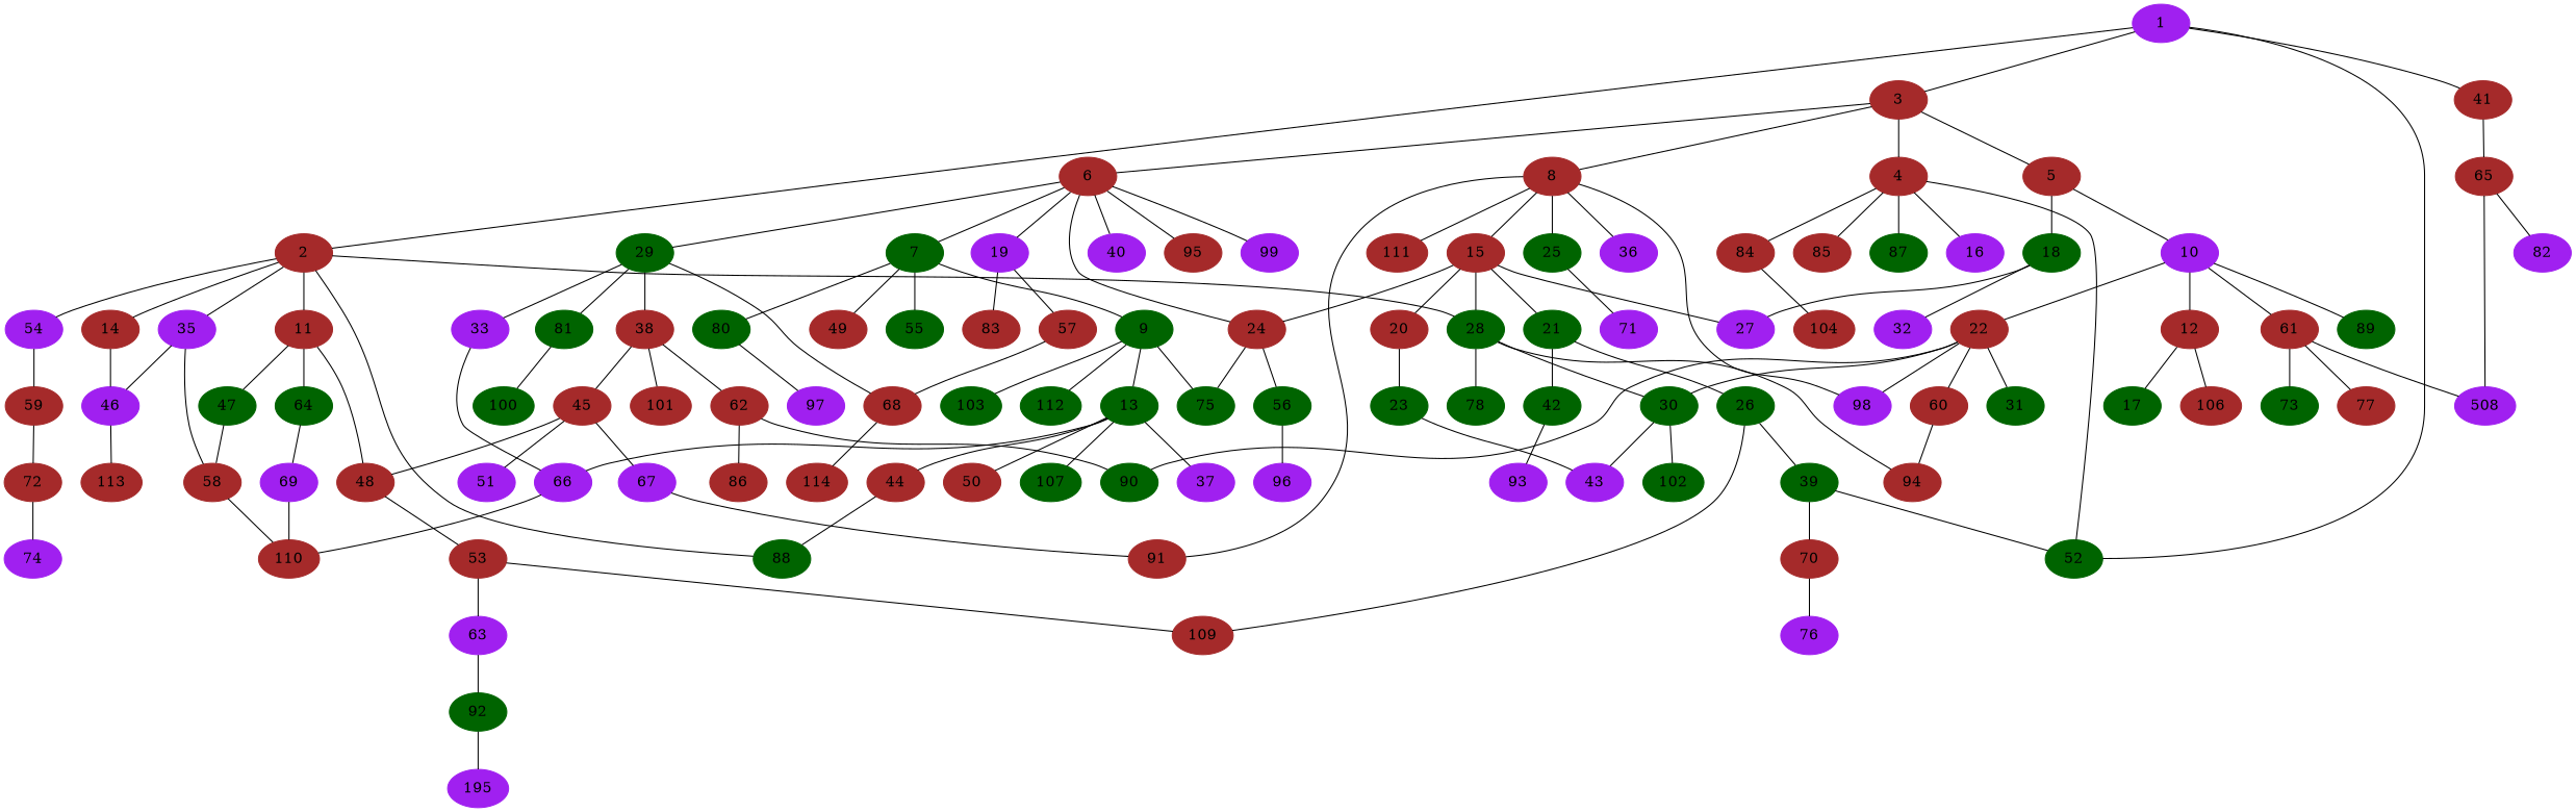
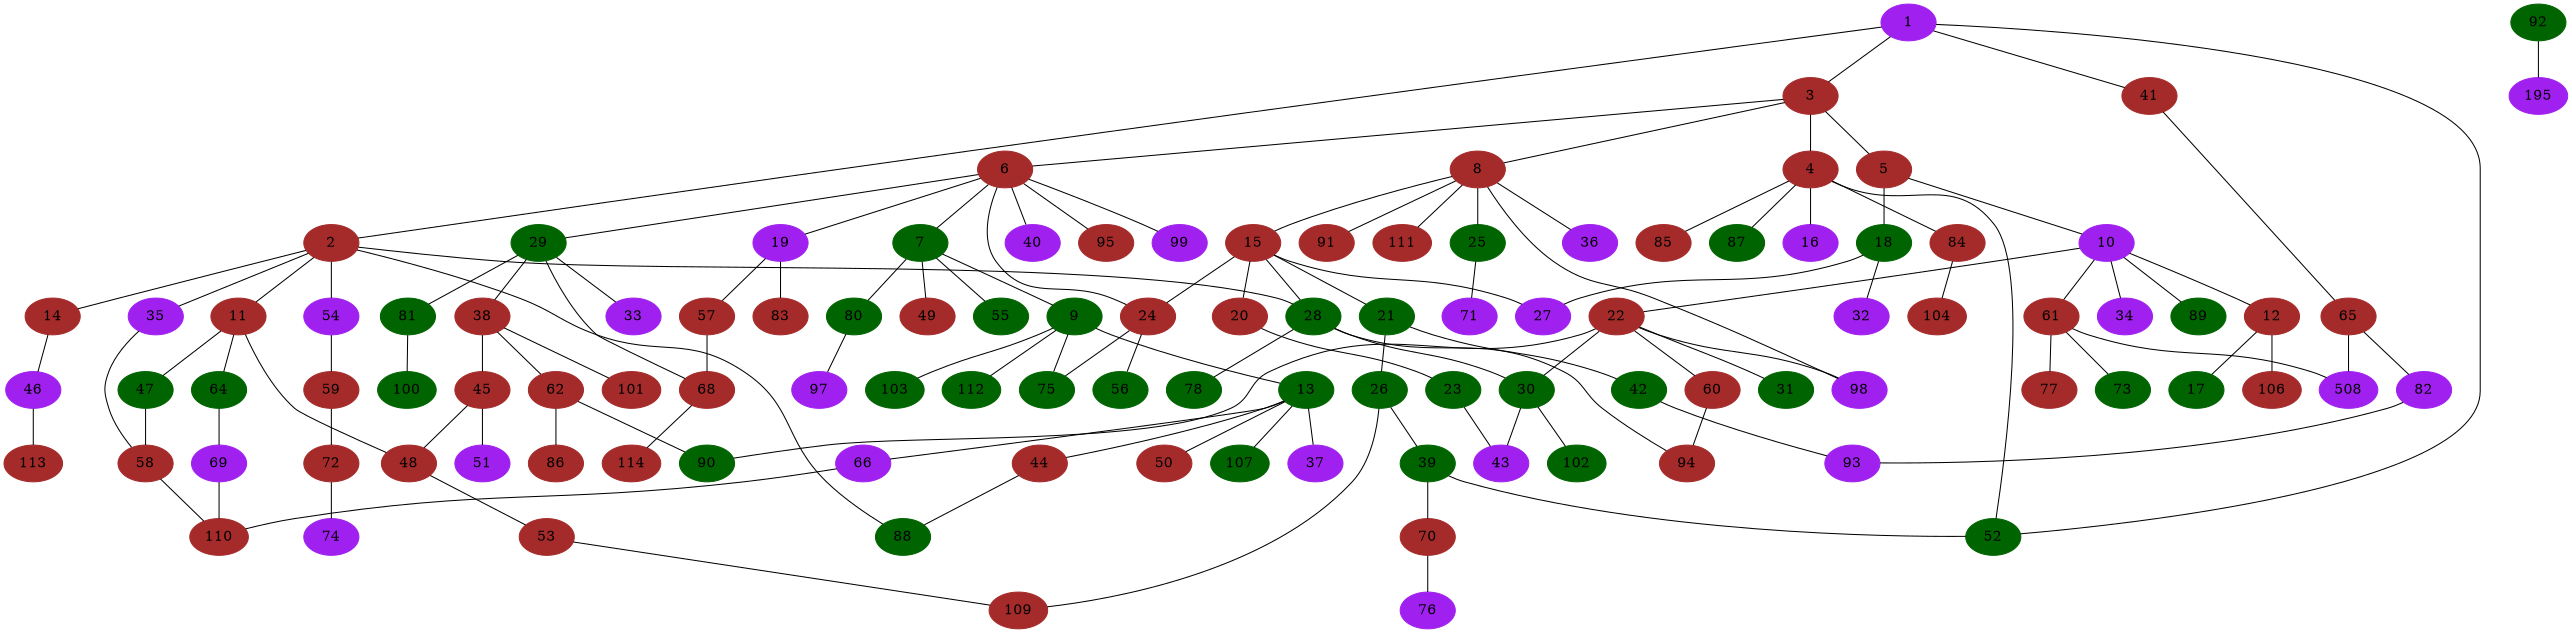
  graph {
    node [color=brown style=filled]
    1 [color=purple]
    2
    3
    41
    52 [color=darkgreen]
    11
    14
    28 [color=darkgreen]
    35 [color=purple]
    54 [color=purple]
    88 [color=darkgreen]
    4
    5
    6
    8
    65
    47 [color=darkgreen]
    48
    64 [color=darkgreen]
    46 [color=purple]
    30 [color=darkgreen]
    78 [color=darkgreen]
    94
    58
    59
    16 [color=purple]
    84
    85
    87 [color=darkgreen]
    10 [color=purple]
    18 [color=darkgreen]
    7 [color=darkgreen]
    19 [color=purple]
    24
    29 [color=darkgreen]
    40 [color=purple]
    95
    99 [color=purple]
    15
    25 [color=darkgreen]
    36 [color=purple]
    91
    98 [color=purple]
    111
    104
    12
    22
+   34 [color=purple]
    61
    89 [color=darkgreen]
    27 [color=purple]
    32 [color=purple]
    9 [color=darkgreen]
    49
    55 [color=darkgreen]
    80 [color=darkgreen]
    57
    83
    75 [color=darkgreen]
    56 [color=darkgreen]
    33 [color=purple]
    38
    68
    81 [color=darkgreen]
    13 [color=darkgreen]
    103 [color=darkgreen]
    112 [color=darkgreen]
    97 [color=purple]
    20
    21 [color=darkgreen]
    71 [color=purple]
    37 [color=purple]
    44
    50
    66 [color=purple]
    107 [color=darkgreen]
    17 [color=darkgreen]
    106
    31 [color=darkgreen]
    60
    90 [color=darkgreen]
    73 [color=darkgreen]
    77
    n84 [color=purple label=508]
    53
    69 [color=purple]
    110
    113
    23 [color=darkgreen]
    26 [color=darkgreen]
    42 [color=darkgreen]
    43 [color=purple]
    39 [color=darkgreen]
    109
    93 [color=purple]
    102 [color=darkgreen]
-   96 [color=purple]
    70
    45
    62
    101
    114
    100 [color=darkgreen]
    51 [color=purple]
-   67 [color=purple]
    86
    76 [color=purple]
    82 [color=purple]
-   63 [color=purple]
    92 [color=darkgreen]
    72
    74 [color=purple]
    n113 [color=purple label=195]
    1 -- 2
    1 -- 3
    1 -- 41
    1 -- 52
    2 -- 11
    2 -- 14
    2 -- 28
    2 -- 35
    2 -- 54
    2 -- 88
    3 -- 4
    3 -- 5
    3 -- 6
    3 -- 8
    41 -- 65
    11 -- 47
    11 -- 48
    11 -- 64
    14 -- 46
    28 -- 30
    28 -- 78
    28 -- 94
-   35 -- 46
    35 -- 58
    54 -- 59
    4 -- 52
    4 -- 16
    4 -- 84
    4 -- 85
    4 -- 87
    5 -- 10
    5 -- 18
    6 -- 7
    6 -- 19
    6 -- 24
    6 -- 29
    6 -- 40
    6 -- 95
    6 -- 99
    8 -- 15
    8 -- 25
    8 -- 36
    8 -- 91
    8 -- 98
    8 -- 111
    65 -- n84
    65 -- 82
    47 -- 58
    48 -- 53
    64 -- 69
    46 -- 113
    30 -- 43
    30 -- 102
    58 -- 110
    59 -- 72
    84 -- 104
    10 -- 12
    10 -- 22
+   10 -- 34
    10 -- 61
    10 -- 89
    18 -- 27
    18 -- 32
    7 -- 9
    7 -- 49
    7 -- 55
    7 -- 80
    19 -- 57
    19 -- 83
    24 -- 75
    24 -- 56
    29 -- 33
    29 -- 38
    29 -- 68
    29 -- 81
    15 -- 28
    15 -- 24
    15 -- 27
    15 -- 20
    15 -- 21
    25 -- 71
    12 -- 17
    12 -- 106
    22 -- 30
    22 -- 98
    22 -- 31
    22 -- 60
    22 -- 90
    61 -- 73
    61 -- 77
    61 -- n84
    9 -- 75
    9 -- 13
    9 -- 103
    9 -- 112
    80 -- 97
    57 -- 68
-   56 -- 96
-   33 -- 66
    38 -- 45
    38 -- 62
    38 -- 101
    68 -- 114
    81 -- 100
    13 -- 37
    13 -- 44
    13 -- 50
    13 -- 66
    13 -- 107
    20 -- 23
    21 -- 26
    21 -- 42
    44 -- 88
    66 -- 110
    60 -- 94
    53 -- 109
-   53 -- 63
    69 -- 110
    23 -- 43
    26 -- 39
    26 -- 109
    42 -- 93
    39 -- 52
    39 -- 70
    70 -- 76
    45 -- 48
    45 -- 51
-   45 -- 67
    62 -- 90
    62 -- 86
-   67 -- 91
-   63 -- 92
+   82 -- 93
    92 -- n113
    72 -- 74
  }
